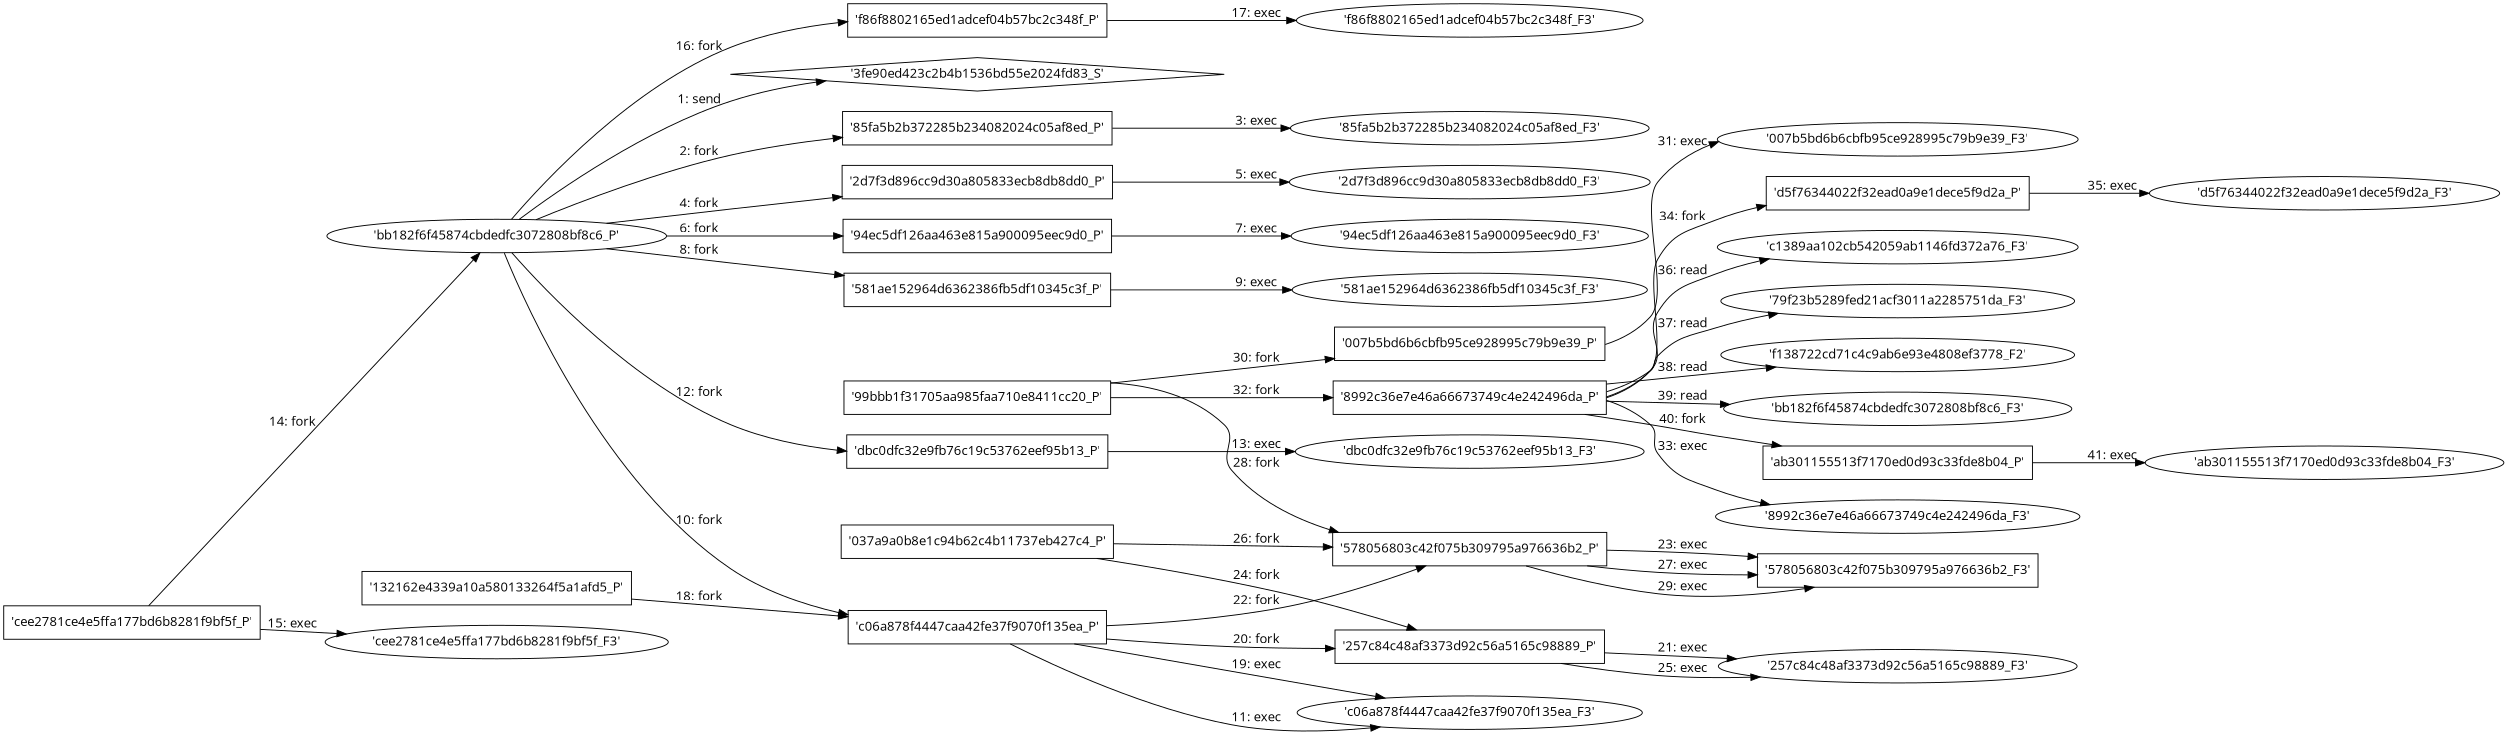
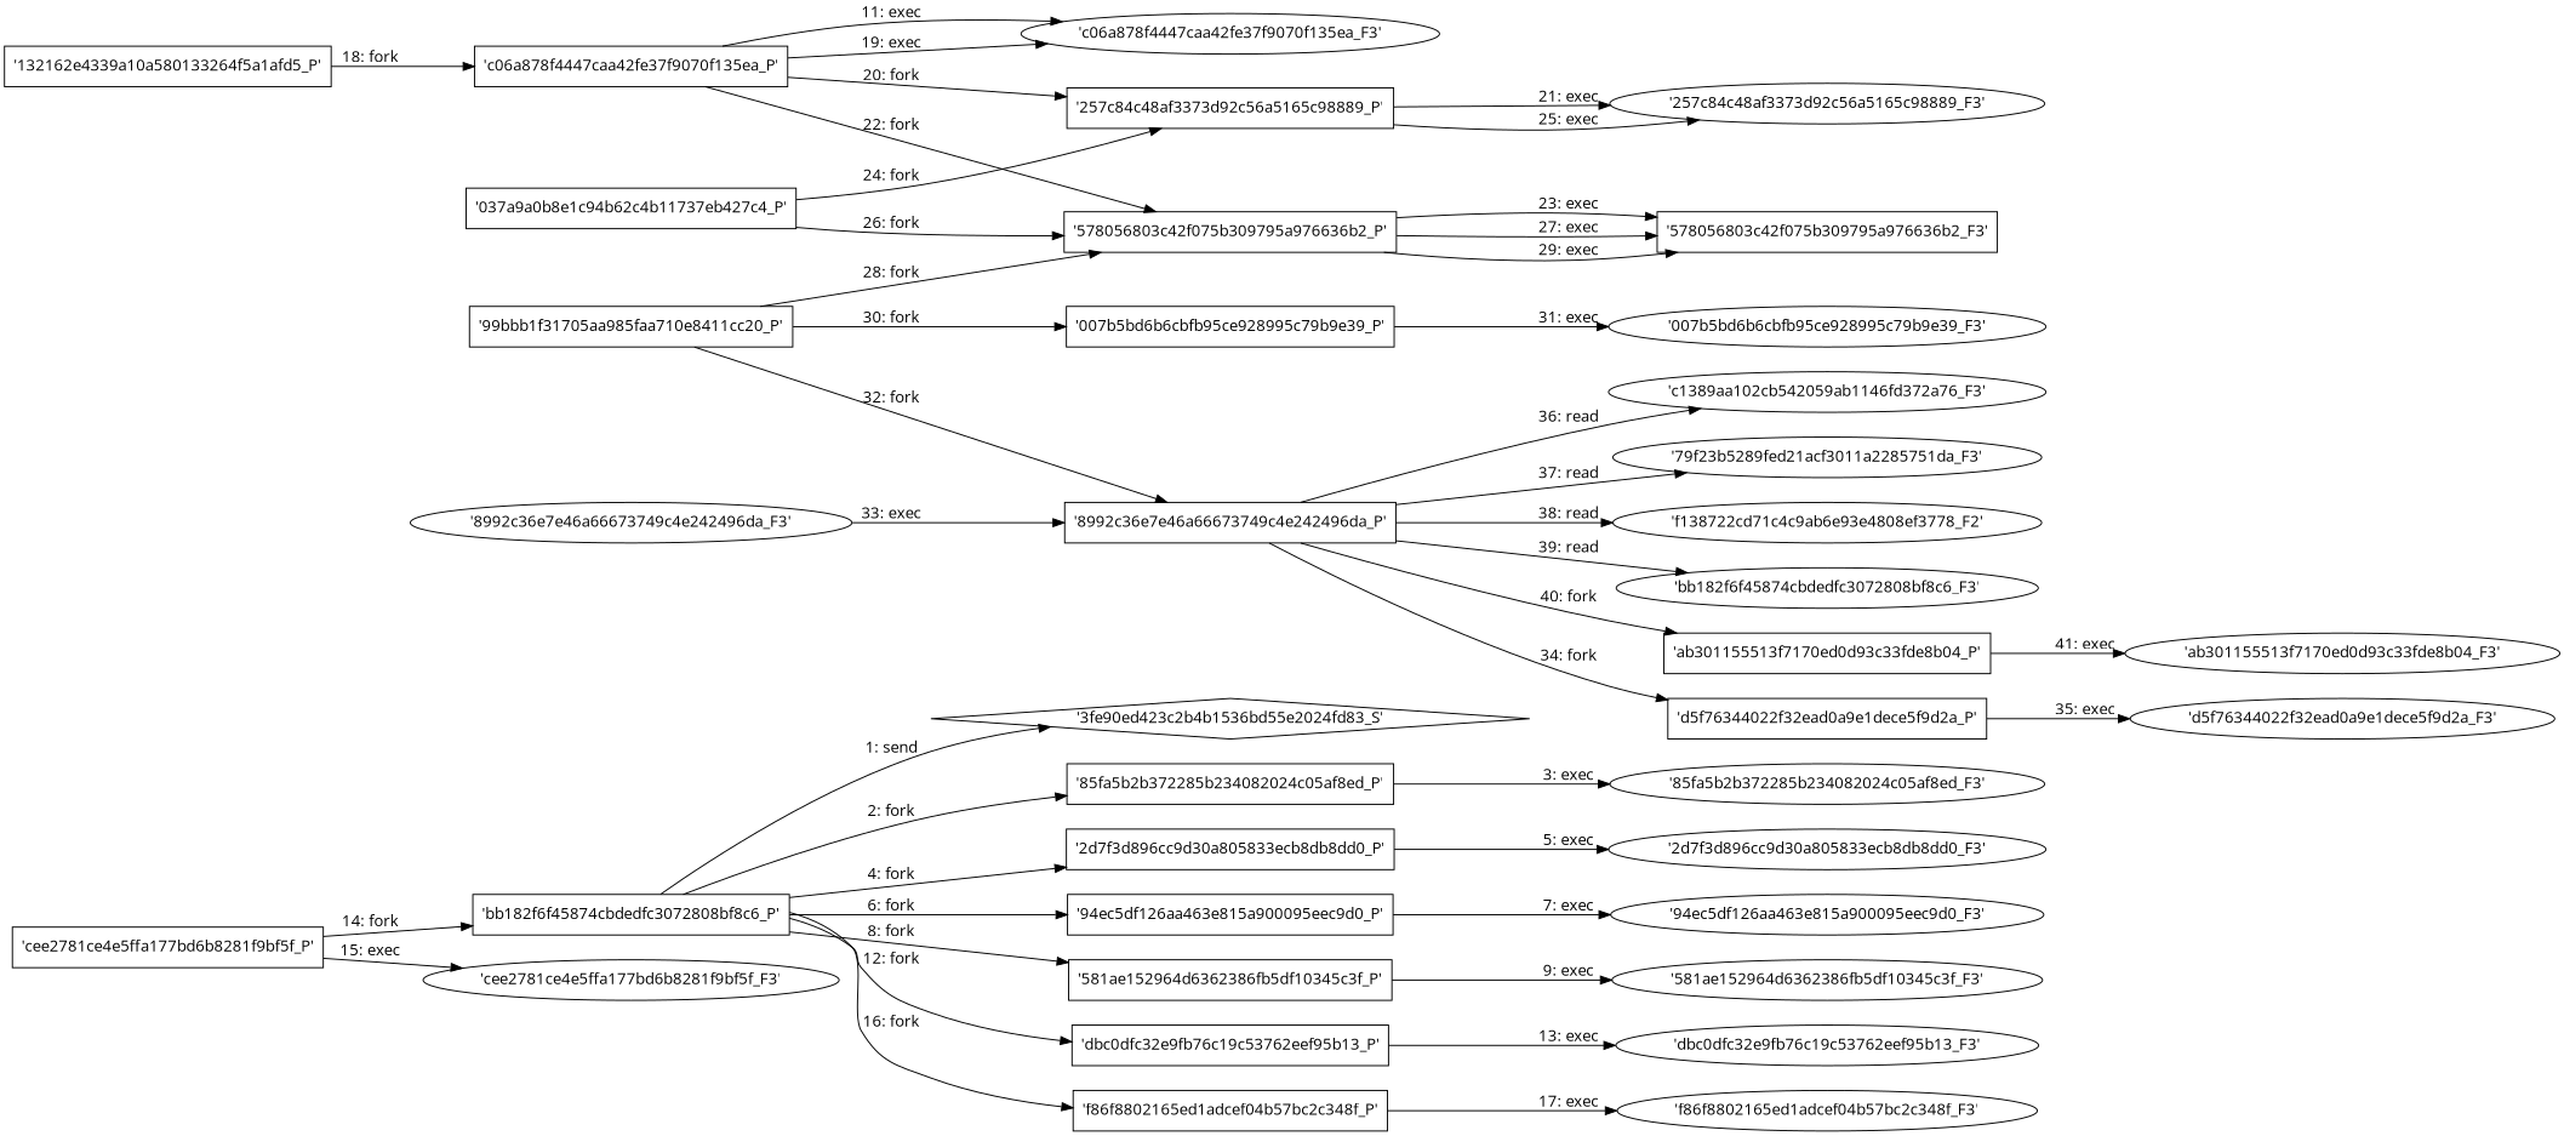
  digraph {
    engine=neato
    fixedsize=false
    fontname="Open Sans"
    fontsize=10
    nodesep=0.3
    rankdir=LR
    ranksep=0
    splines=true
    node [fontname="Open Sans" node_type=Process shape=box]
    edge [fontname="Open Sans"]
    "'3fe90ed423c2b4b1536bd55e2024fd83_S'" [node_type=Socket shape=diamond]
-   "'bb182f6f45874cbdedfc3072808bf8c6_P'" [shape=ellipse]
+   "'bb182f6f45874cbdedfc3072808bf8c6_P'"
    "'85fa5b2b372285b234082024c05af8ed_P'"
    "'2d7f3d896cc9d30a805833ecb8db8dd0_P'"
    "'94ec5df126aa463e815a900095eec9d0_P'"
    "'581ae152964d6362386fb5df10345c3f_P'"
    "'c06a878f4447caa42fe37f9070f135ea_P'"
    "'dbc0dfc32e9fb76c19c53762eef95b13_P'"
    "'f86f8802165ed1adcef04b57bc2c348f_P'"
    "'85fa5b2b372285b234082024c05af8ed_F3'" [node_type=File shape=ellipse]
    "'2d7f3d896cc9d30a805833ecb8db8dd0_F3'" [node_type=File shape=ellipse]
    "'94ec5df126aa463e815a900095eec9d0_F3'" [node_type=File shape=ellipse]
    "'581ae152964d6362386fb5df10345c3f_F3'" [node_type=File shape=ellipse]
    "'c06a878f4447caa42fe37f9070f135ea_F3'" [node_type=File shape=ellipse]
    "'257c84c48af3373d92c56a5165c98889_P'"
    "'578056803c42f075b309795a976636b2_P'"
    "'dbc0dfc32e9fb76c19c53762eef95b13_F3'" [node_type=File shape=ellipse]
    "'cee2781ce4e5ffa177bd6b8281f9bf5f_P'"
    "'cee2781ce4e5ffa177bd6b8281f9bf5f_F3'" [node_type=File shape=ellipse]
    "'f86f8802165ed1adcef04b57bc2c348f_F3'" [node_type=File shape=ellipse]
    "'257c84c48af3373d92c56a5165c98889_F3'" [node_type=File shape=ellipse]
    "'578056803c42f075b309795a976636b2_F3'" [node_type=File]
    "'132162e4339a10a580133264f5a1afd5_P'"
    "'037a9a0b8e1c94b62c4b11737eb427c4_P'"
    "'99bbb1f31705aa985faa710e8411cc20_P'"
    "'007b5bd6b6cbfb95ce928995c79b9e39_P'"
    "'8992c36e7e46a66673749c4e242496da_P'"
    "'007b5bd6b6cbfb95ce928995c79b9e39_F3'" [node_type=File shape=ellipse]
    "'8992c36e7e46a66673749c4e242496da_F3'" [node_type=File shape=ellipse]
    "'d5f76344022f32ead0a9e1dece5f9d2a_P'"
    "'c1389aa102cb542059ab1146fd372a76_F3'" [node_type=file shape=ellipse]
    "'79f23b5289fed21acf3011a2285751da_F3'" [node_type=file shape=ellipse]
    "'f138722cd71c4c9ab6e93e4808ef3778_F2'" [node_type=file shape=ellipse]
    "'bb182f6f45874cbdedfc3072808bf8c6_F3'" [node_type=file shape=ellipse]
    "'ab301155513f7170ed0d93c33fde8b04_P'"
    "'d5f76344022f32ead0a9e1dece5f9d2a_F3'" [node_type=File shape=ellipse]
    "'ab301155513f7170ed0d93c33fde8b04_F3'" [node_type=File shape=ellipse]
    "'bb182f6f45874cbdedfc3072808bf8c6_P'" -> "'3fe90ed423c2b4b1536bd55e2024fd83_S'" [label="1: send"]
    "'bb182f6f45874cbdedfc3072808bf8c6_P'" -> "'85fa5b2b372285b234082024c05af8ed_P'" [label="2: fork"]
    "'bb182f6f45874cbdedfc3072808bf8c6_P'" -> "'2d7f3d896cc9d30a805833ecb8db8dd0_P'" [label="4: fork"]
    "'bb182f6f45874cbdedfc3072808bf8c6_P'" -> "'94ec5df126aa463e815a900095eec9d0_P'" [label="6: fork"]
    "'bb182f6f45874cbdedfc3072808bf8c6_P'" -> "'581ae152964d6362386fb5df10345c3f_P'" [label="8: fork"]
-   "'bb182f6f45874cbdedfc3072808bf8c6_P'" -> "'c06a878f4447caa42fe37f9070f135ea_P'" [label="10: fork"]
    "'bb182f6f45874cbdedfc3072808bf8c6_P'" -> "'dbc0dfc32e9fb76c19c53762eef95b13_P'" [label="12: fork"]
    "'bb182f6f45874cbdedfc3072808bf8c6_P'" -> "'f86f8802165ed1adcef04b57bc2c348f_P'" [label="16: fork"]
    "'85fa5b2b372285b234082024c05af8ed_P'" -> "'85fa5b2b372285b234082024c05af8ed_F3'" [label="3: exec"]
    "'2d7f3d896cc9d30a805833ecb8db8dd0_P'" -> "'2d7f3d896cc9d30a805833ecb8db8dd0_F3'" [label="5: exec"]
    "'94ec5df126aa463e815a900095eec9d0_P'" -> "'94ec5df126aa463e815a900095eec9d0_F3'" [label="7: exec"]
    "'581ae152964d6362386fb5df10345c3f_P'" -> "'581ae152964d6362386fb5df10345c3f_F3'" [label="9: exec"]
    "'c06a878f4447caa42fe37f9070f135ea_P'" -> "'c06a878f4447caa42fe37f9070f135ea_F3'" [label="11: exec"]
    "'c06a878f4447caa42fe37f9070f135ea_P'" -> "'c06a878f4447caa42fe37f9070f135ea_F3'" [label="19: exec"]
    "'c06a878f4447caa42fe37f9070f135ea_P'" -> "'257c84c48af3373d92c56a5165c98889_P'" [label="20: fork"]
    "'c06a878f4447caa42fe37f9070f135ea_P'" -> "'578056803c42f075b309795a976636b2_P'" [label="22: fork"]
    "'dbc0dfc32e9fb76c19c53762eef95b13_P'" -> "'dbc0dfc32e9fb76c19c53762eef95b13_F3'" [label="13: exec"]
    "'f86f8802165ed1adcef04b57bc2c348f_P'" -> "'f86f8802165ed1adcef04b57bc2c348f_F3'" [label="17: exec"]
    "'257c84c48af3373d92c56a5165c98889_P'" -> "'257c84c48af3373d92c56a5165c98889_F3'" [label="21: exec"]
    "'257c84c48af3373d92c56a5165c98889_P'" -> "'257c84c48af3373d92c56a5165c98889_F3'" [label="25: exec"]
    "'578056803c42f075b309795a976636b2_P'" -> "'578056803c42f075b309795a976636b2_F3'" [label="23: exec"]
    "'578056803c42f075b309795a976636b2_P'" -> "'578056803c42f075b309795a976636b2_F3'" [label="27: exec"]
    "'578056803c42f075b309795a976636b2_P'" -> "'578056803c42f075b309795a976636b2_F3'" [label="29: exec"]
    "'cee2781ce4e5ffa177bd6b8281f9bf5f_P'" -> "'bb182f6f45874cbdedfc3072808bf8c6_P'" [label="14: fork"]
    "'cee2781ce4e5ffa177bd6b8281f9bf5f_P'" -> "'cee2781ce4e5ffa177bd6b8281f9bf5f_F3'" [label="15: exec"]
    "'132162e4339a10a580133264f5a1afd5_P'" -> "'c06a878f4447caa42fe37f9070f135ea_P'" [label="18: fork"]
    "'037a9a0b8e1c94b62c4b11737eb427c4_P'" -> "'257c84c48af3373d92c56a5165c98889_P'" [label="24: fork"]
    "'037a9a0b8e1c94b62c4b11737eb427c4_P'" -> "'578056803c42f075b309795a976636b2_P'" [label="26: fork"]
    "'99bbb1f31705aa985faa710e8411cc20_P'" -> "'578056803c42f075b309795a976636b2_P'" [label="28: fork"]
    "'99bbb1f31705aa985faa710e8411cc20_P'" -> "'007b5bd6b6cbfb95ce928995c79b9e39_P'" [label="30: fork"]
    "'99bbb1f31705aa985faa710e8411cc20_P'" -> "'8992c36e7e46a66673749c4e242496da_P'" [label="32: fork"]
    "'007b5bd6b6cbfb95ce928995c79b9e39_P'" -> "'007b5bd6b6cbfb95ce928995c79b9e39_F3'" [label="31: exec"]
-   "'8992c36e7e46a66673749c4e242496da_P'" -> "'8992c36e7e46a66673749c4e242496da_F3'" [label="33: exec"]
+   "'8992c36e7e46a66673749c4e242496da_F3'" -> "'8992c36e7e46a66673749c4e242496da_P'" [label="33: exec"]
    "'8992c36e7e46a66673749c4e242496da_P'" -> "'d5f76344022f32ead0a9e1dece5f9d2a_P'" [label="34: fork"]
    "'8992c36e7e46a66673749c4e242496da_P'" -> "'c1389aa102cb542059ab1146fd372a76_F3'" [label="36: read"]
    "'8992c36e7e46a66673749c4e242496da_P'" -> "'79f23b5289fed21acf3011a2285751da_F3'" [label="37: read"]
    "'8992c36e7e46a66673749c4e242496da_P'" -> "'f138722cd71c4c9ab6e93e4808ef3778_F2'" [label="38: read"]
    "'8992c36e7e46a66673749c4e242496da_P'" -> "'bb182f6f45874cbdedfc3072808bf8c6_F3'" [label="39: read"]
    "'8992c36e7e46a66673749c4e242496da_P'" -> "'ab301155513f7170ed0d93c33fde8b04_P'" [label="40: fork"]
    "'d5f76344022f32ead0a9e1dece5f9d2a_P'" -> "'d5f76344022f32ead0a9e1dece5f9d2a_F3'" [label="35: exec"]
    "'ab301155513f7170ed0d93c33fde8b04_P'" -> "'ab301155513f7170ed0d93c33fde8b04_F3'" [label="41: exec"]
  }
